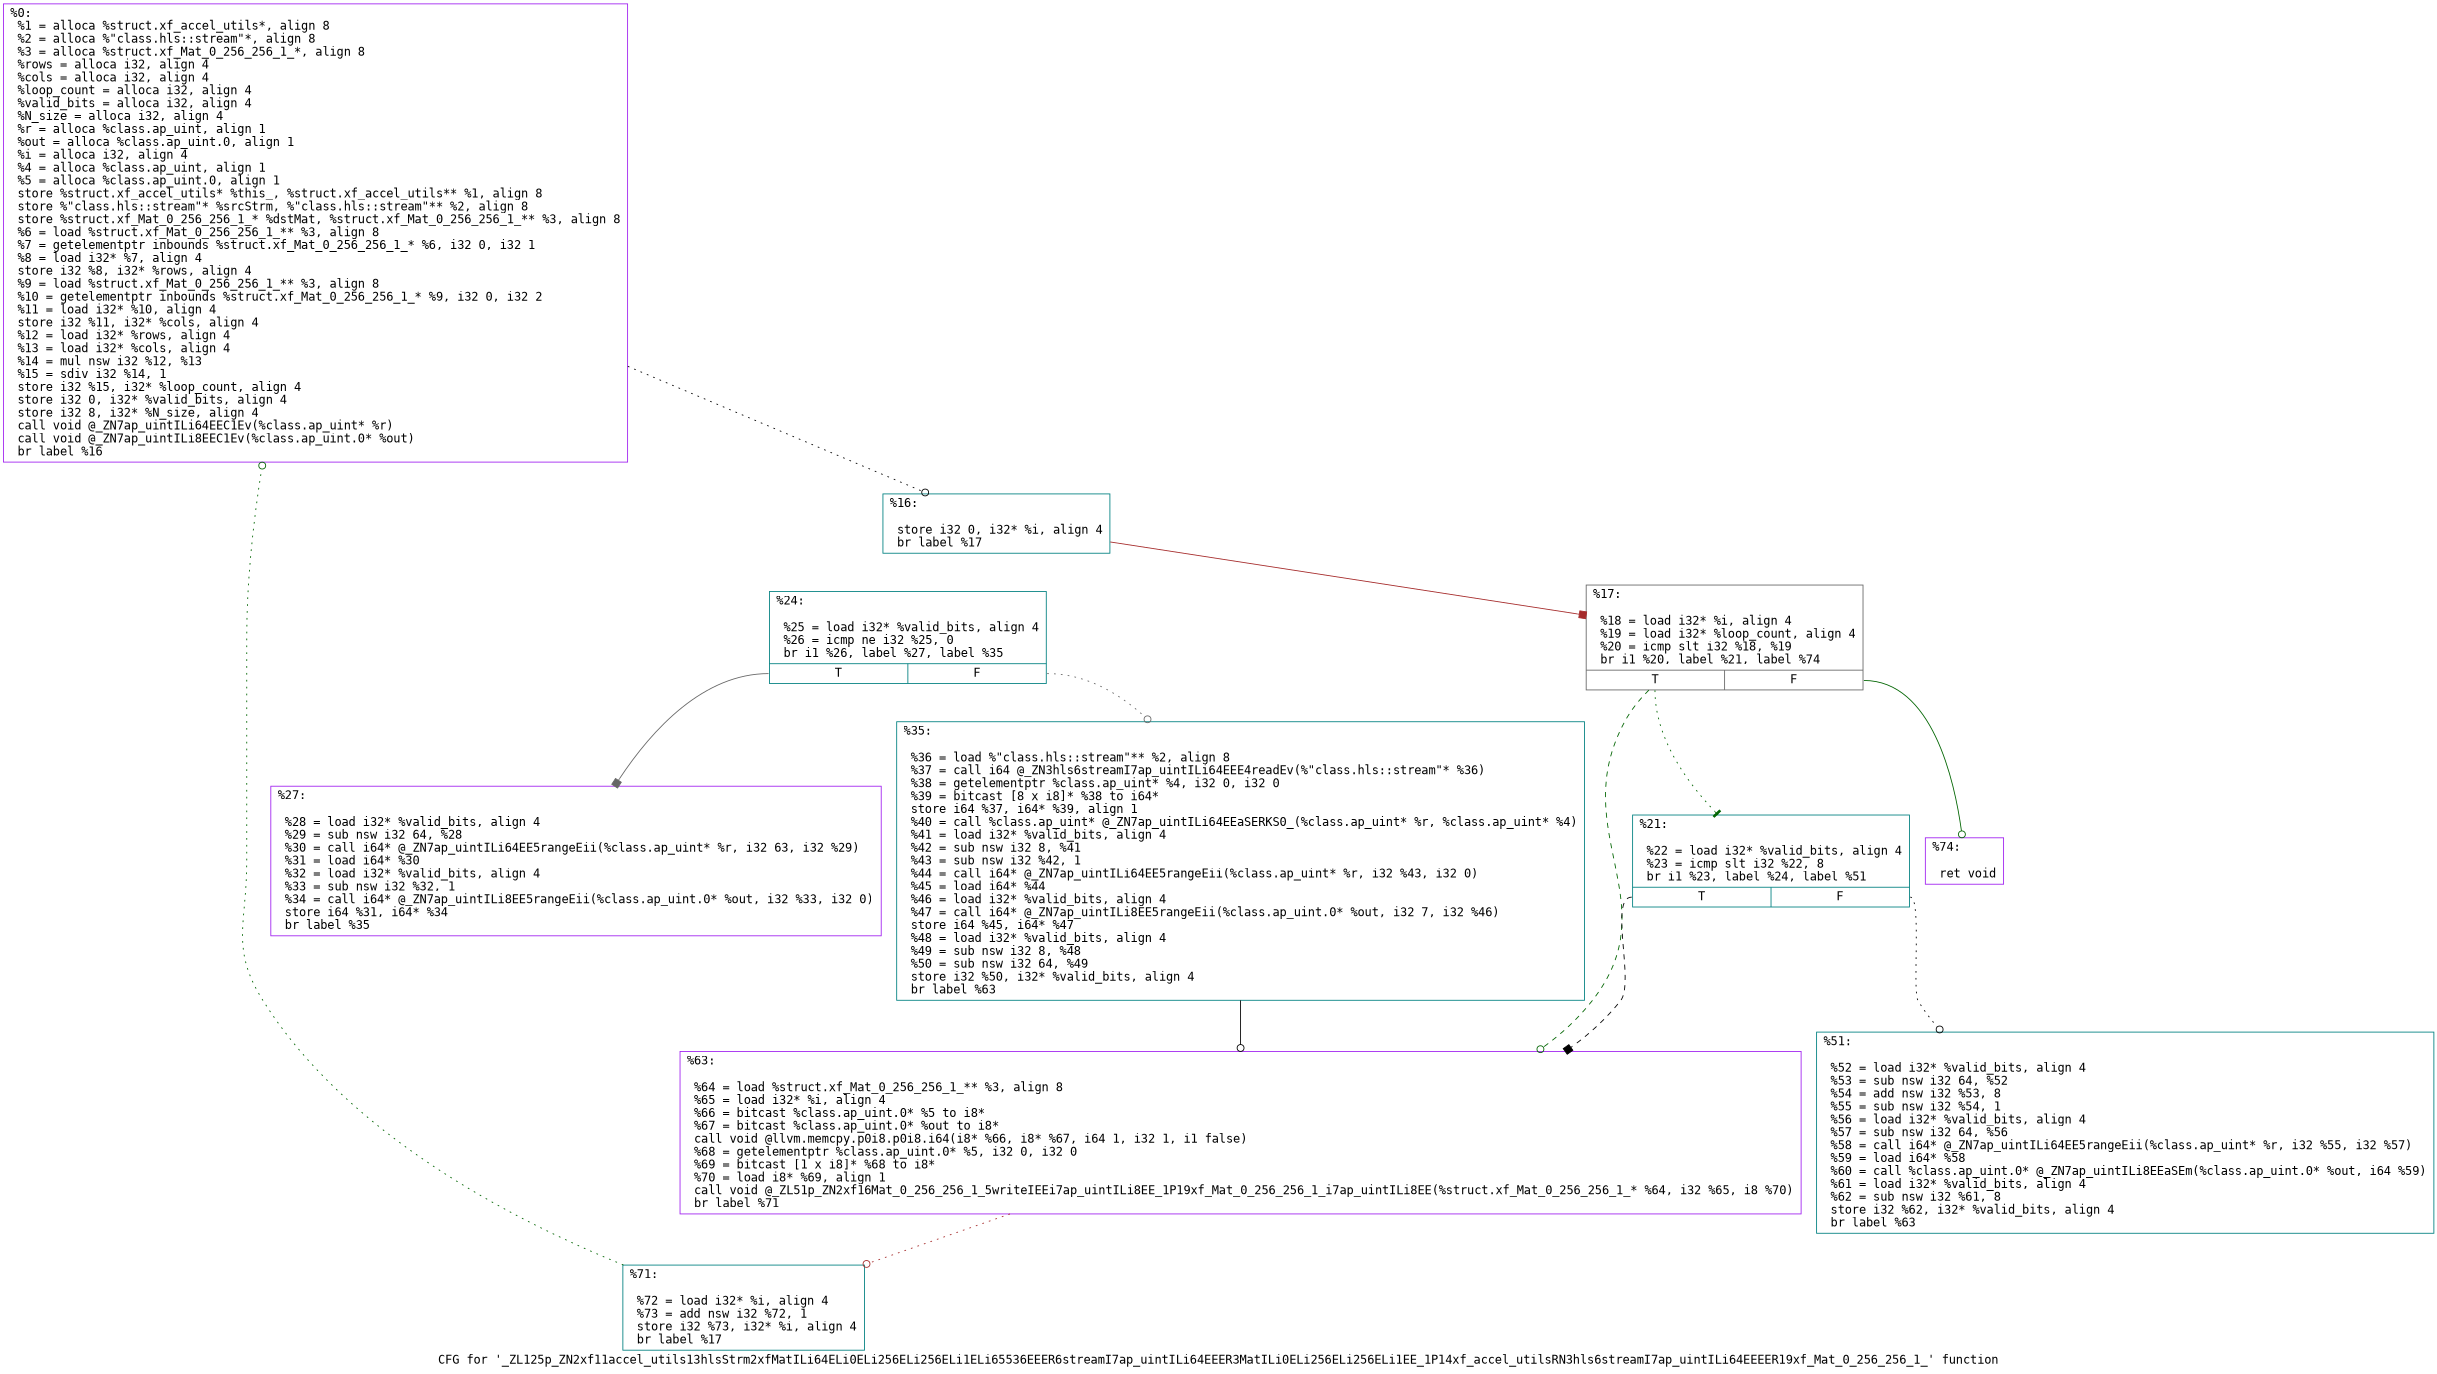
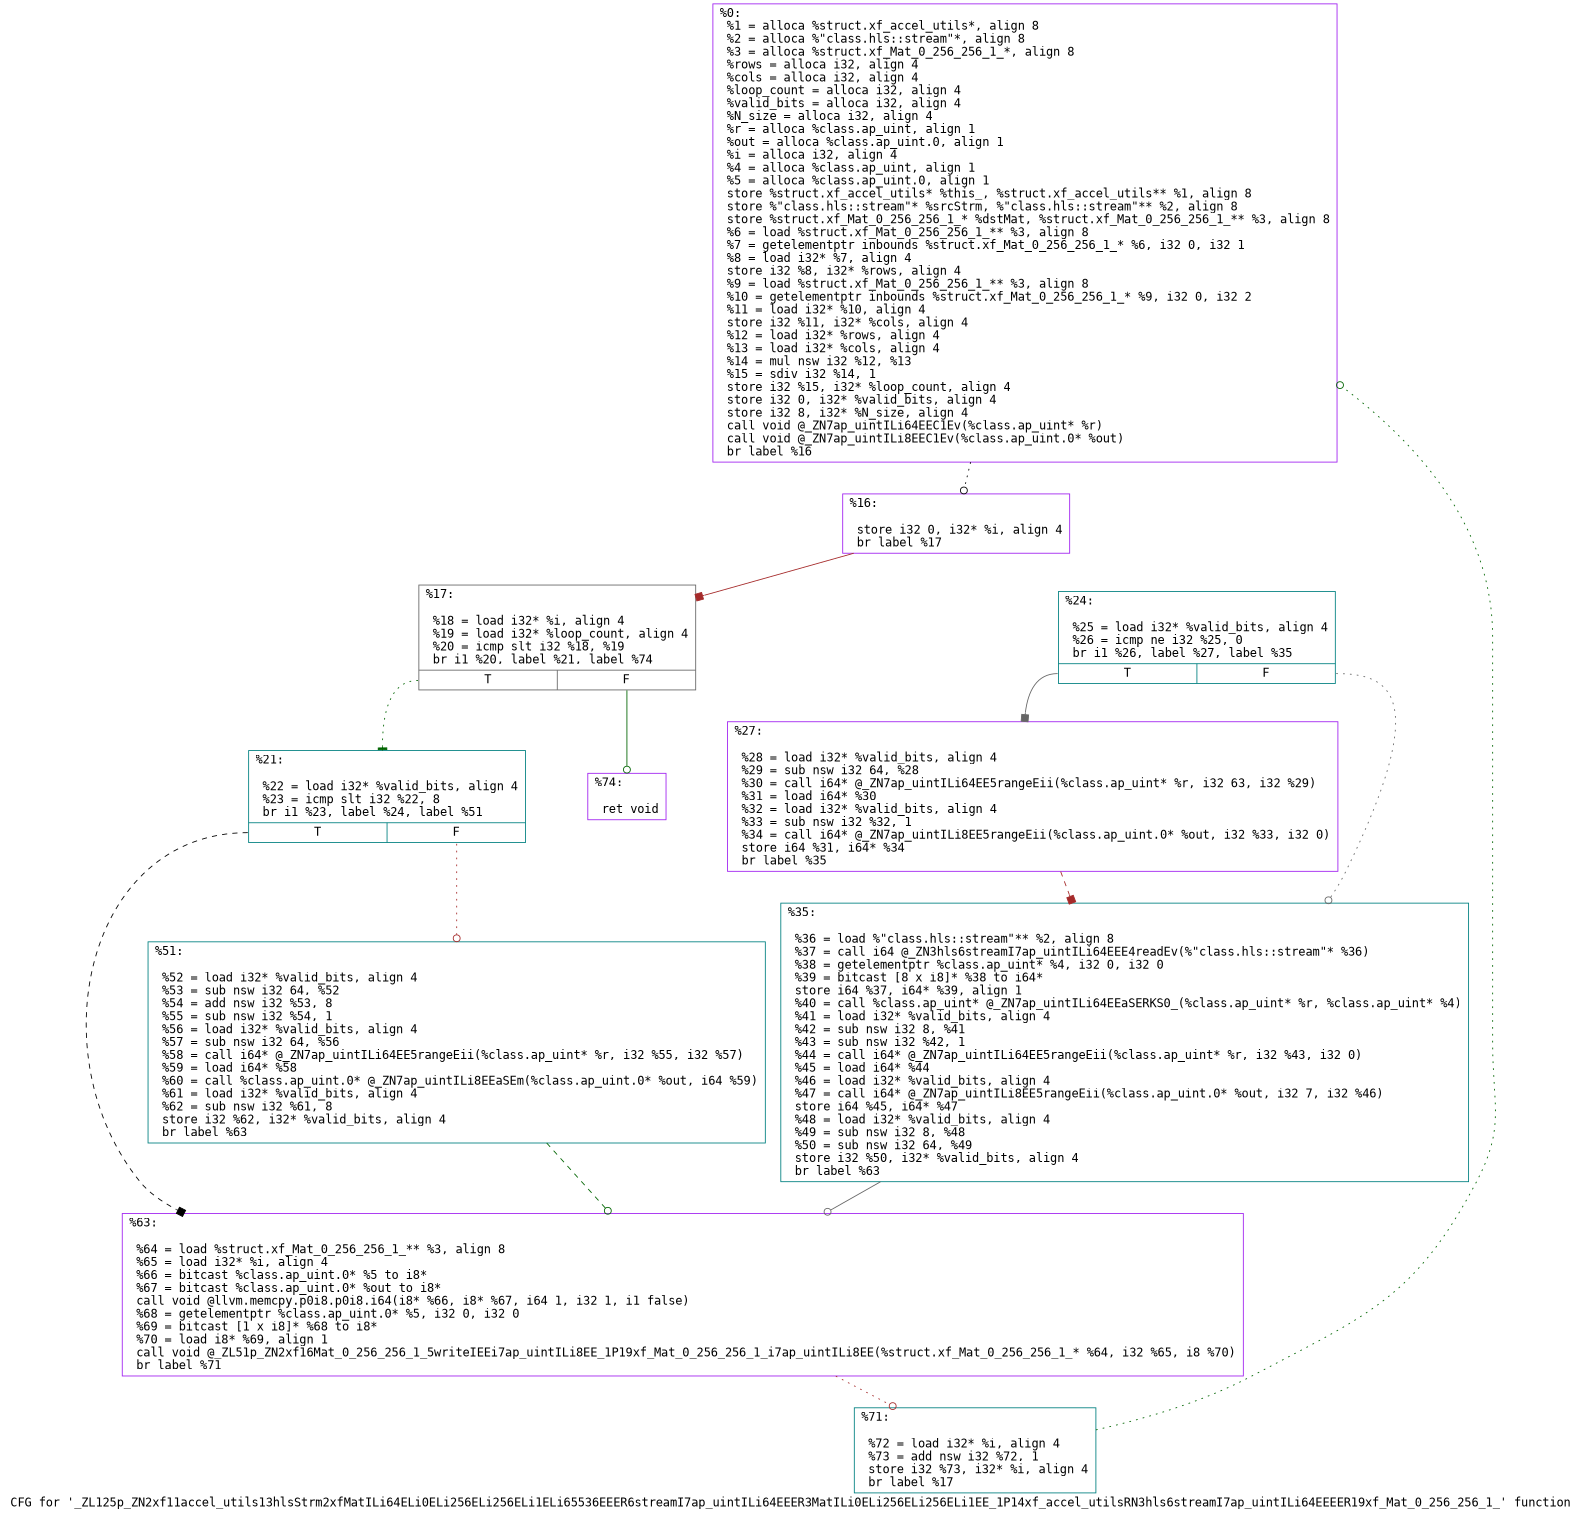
  digraph {
    fontname="DejaVu Sans Mono"
    label="CFG for '_ZL125p_ZN2xf11accel_utils13hlsStrm2xfMatILi64ELi0ELi256ELi256ELi1ELi65536EEER6streamI7ap_uintILi64EEER3MatILi0ELi256ELi256ELi1EE_1P14xf_accel_utilsRN3hls6streamI7ap_uintILi64EEEER19xf_Mat_0_256_256_1_' function"
    node [color=teal fontname="DejaVu Sans Mono" shape=record]
    edge [arrowhead=odot color=brown fontname="DejaVu Sans Mono" style=dotted]
    n1 [color=purple label="{%0:\l  %1 = alloca %struct.xf_accel_utils*, align 8\l  %2 = alloca %\"class.hls::stream\"*, align 8\l  %3 = alloca %struct.xf_Mat_0_256_256_1_*, align 8\l  %rows = alloca i32, align 4\l  %cols = alloca i32, align 4\l  %loop_count = alloca i32, align 4\l  %valid_bits = alloca i32, align 4\l  %N_size = alloca i32, align 4\l  %r = alloca %class.ap_uint, align 1\l  %out = alloca %class.ap_uint.0, align 1\l  %i = alloca i32, align 4\l  %4 = alloca %class.ap_uint, align 1\l  %5 = alloca %class.ap_uint.0, align 1\l  store %struct.xf_accel_utils* %this_, %struct.xf_accel_utils** %1, align 8\l  store %\"class.hls::stream\"* %srcStrm, %\"class.hls::stream\"** %2, align 8\l  store %struct.xf_Mat_0_256_256_1_* %dstMat, %struct.xf_Mat_0_256_256_1_** %3, align 8\l  %6 = load %struct.xf_Mat_0_256_256_1_** %3, align 8\l  %7 = getelementptr inbounds %struct.xf_Mat_0_256_256_1_* %6, i32 0, i32 1\l  %8 = load i32* %7, align 4\l  store i32 %8, i32* %rows, align 4\l  %9 = load %struct.xf_Mat_0_256_256_1_** %3, align 8\l  %10 = getelementptr inbounds %struct.xf_Mat_0_256_256_1_* %9, i32 0, i32 2\l  %11 = load i32* %10, align 4\l  store i32 %11, i32* %cols, align 4\l  %12 = load i32* %rows, align 4\l  %13 = load i32* %cols, align 4\l  %14 = mul nsw i32 %12, %13\l  %15 = sdiv i32 %14, 1\l  store i32 %15, i32* %loop_count, align 4\l  store i32 0, i32* %valid_bits, align 4\l  store i32 8, i32* %N_size, align 4\l  call void @_ZN7ap_uintILi64EEC1Ev(%class.ap_uint* %r)\l  call void @_ZN7ap_uintILi8EEC1Ev(%class.ap_uint.0* %out)\l  br label %16\l}"]
-   n2 [label="{%16:\l\l  store i32 0, i32* %i, align 4\l  br label %17\l}"]
+   n2 [color=purple label="{%16:\l\l  store i32 0, i32* %i, align 4\l  br label %17\l}"]
    n3 [color=gray40 label="{%17:\l\l  %18 = load i32* %i, align 4\l  %19 = load i32* %loop_count, align 4\l  %20 = icmp slt i32 %18, %19\l  br i1 %20, label %21, label %74\l|{<s0>T|<s1>F}}"]
    n4 [label="{%21:\l\l  %22 = load i32* %valid_bits, align 4\l  %23 = icmp slt i32 %22, 8\l  br i1 %23, label %24, label %51\l|{<s0>T|<s1>F}}"]
    n5 [color=purple label="{%74:\l\l  ret void\l}"]
    n6 [label="{%51:\l\l  %52 = load i32* %valid_bits, align 4\l  %53 = sub nsw i32 64, %52\l  %54 = add nsw i32 %53, 8\l  %55 = sub nsw i32 %54, 1\l  %56 = load i32* %valid_bits, align 4\l  %57 = sub nsw i32 64, %56\l  %58 = call i64* @_ZN7ap_uintILi64EE5rangeEii(%class.ap_uint* %r, i32 %55, i32 %57)\l  %59 = load i64* %58\l  %60 = call %class.ap_uint.0* @_ZN7ap_uintILi8EEaSEm(%class.ap_uint.0* %out, i64 %59)\l  %61 = load i32* %valid_bits, align 4\l  %62 = sub nsw i32 %61, 8\l  store i32 %62, i32* %valid_bits, align 4\l  br label %63\l}"]
    n7 [color=purple label="{%63:\l\l  %64 = load %struct.xf_Mat_0_256_256_1_** %3, align 8\l  %65 = load i32* %i, align 4\l  %66 = bitcast %class.ap_uint.0* %5 to i8*\l  %67 = bitcast %class.ap_uint.0* %out to i8*\l  call void @llvm.memcpy.p0i8.p0i8.i64(i8* %66, i8* %67, i64 1, i32 1, i1 false)\l  %68 = getelementptr %class.ap_uint.0* %5, i32 0, i32 0\l  %69 = bitcast [1 x i8]* %68 to i8*\l  %70 = load i8* %69, align 1\l  call void @_ZL51p_ZN2xf16Mat_0_256_256_1_5writeIEEi7ap_uintILi8EE_1P19xf_Mat_0_256_256_1_i7ap_uintILi8EE(%struct.xf_Mat_0_256_256_1_* %64, i32 %65, i8 %70)\l  br label %71\l}"]
    n8 [label="{%24:\l\l  %25 = load i32* %valid_bits, align 4\l  %26 = icmp ne i32 %25, 0\l  br i1 %26, label %27, label %35\l|{<s0>T|<s1>F}}"]
    n9 [color=purple label="{%27:\l\l  %28 = load i32* %valid_bits, align 4\l  %29 = sub nsw i32 64, %28\l  %30 = call i64* @_ZN7ap_uintILi64EE5rangeEii(%class.ap_uint* %r, i32 63, i32 %29)\l  %31 = load i64* %30\l  %32 = load i32* %valid_bits, align 4\l  %33 = sub nsw i32 %32, 1\l  %34 = call i64* @_ZN7ap_uintILi8EE5rangeEii(%class.ap_uint.0* %out, i32 %33, i32 0)\l  store i64 %31, i64* %34\l  br label %35\l}"]
    n10 [label="{%35:\l\l  %36 = load %\"class.hls::stream\"** %2, align 8\l  %37 = call i64 @_ZN3hls6streamI7ap_uintILi64EEE4readEv(%\"class.hls::stream\"* %36)\l  %38 = getelementptr %class.ap_uint* %4, i32 0, i32 0\l  %39 = bitcast [8 x i8]* %38 to i64*\l  store i64 %37, i64* %39, align 1\l  %40 = call %class.ap_uint* @_ZN7ap_uintILi64EEaSERKS0_(%class.ap_uint* %r, %class.ap_uint* %4)\l  %41 = load i32* %valid_bits, align 4\l  %42 = sub nsw i32 8, %41\l  %43 = sub nsw i32 %42, 1\l  %44 = call i64* @_ZN7ap_uintILi64EE5rangeEii(%class.ap_uint* %r, i32 %43, i32 0)\l  %45 = load i64* %44\l  %46 = load i32* %valid_bits, align 4\l  %47 = call i64* @_ZN7ap_uintILi8EE5rangeEii(%class.ap_uint.0* %out, i32 7, i32 %46)\l  store i64 %45, i64* %47\l  %48 = load i32* %valid_bits, align 4\l  %49 = sub nsw i32 8, %48\l  %50 = sub nsw i32 64, %49\l  store i32 %50, i32* %valid_bits, align 4\l  br label %63\l}"]
    n11 [label="{%71:\l\l  %72 = load i32* %i, align 4\l  %73 = add nsw i32 %72, 1\l  store i32 %73, i32* %i, align 4\l  br label %17\l}"]
    n1 -> n2 [color=black]
    n2 -> n3 [arrowhead=box style=solid]
    n3 -> n4 [arrowhead=tee color=darkgreen tailport=s0]
    n3 -> n5 [color=darkgreen style=solid tailport=s1]
-   n4 -> n6 [color=black tailport=s1]
+   n4 -> n6 [tailport=s1]
    n4 -> n7 [arrowhead=box color=black style=dashed tailport=s0]
-   n3 -> n7 [color=darkgreen style=dashed]
+   n6 -> n7 [color=darkgreen style=dashed]
    n7 -> n11
    n8 -> n9 [arrowhead=box color=gray40 style=solid tailport=s0]
    n8 -> n10 [color=gray40 tailport=s1]
-   n10 -> n7 [color=black style=solid]
+   n9 -> n10 [arrowhead=box style=dashed]
+   n10 -> n7 [color=gray40 style=solid]
    n11 -> n1 [color=darkgreen]
  }
